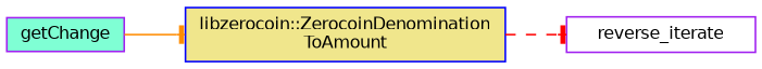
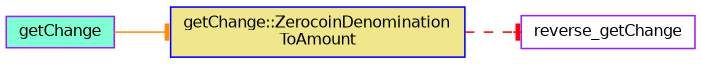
  digraph {
    rankdir=LR
    node [color=purple fontname=Helvetica fontsize=10 shape=record style=filled]
    edge [arrowhead=tee fontname=Helvetica fontsize=10 labelfontname=Helvetica labelfontsize=10]
    n1 [fillcolor=aquamarine fontcolor=black height=0.2 label=getChange width=0.4]
-   n2 [color=blue fillcolor=khaki height=0.2 label="libzerocoin::ZerocoinDenomination\lToAmount" width=0.4]
-   n3 [fillcolor=white height=0.2 label=reverse_iterate width=0.4]
+   n2 [color=blue fillcolor=khaki height=0.2 label="getChange::ZerocoinDenomination\lToAmount" width=0.4]
+   n3 [fillcolor=white height=0.2 label=reverse_getChange width=0.4]
    n1 -> n2 [color=darkorange style=solid]
    n2 -> n3 [color=red style=dashed]
  }
